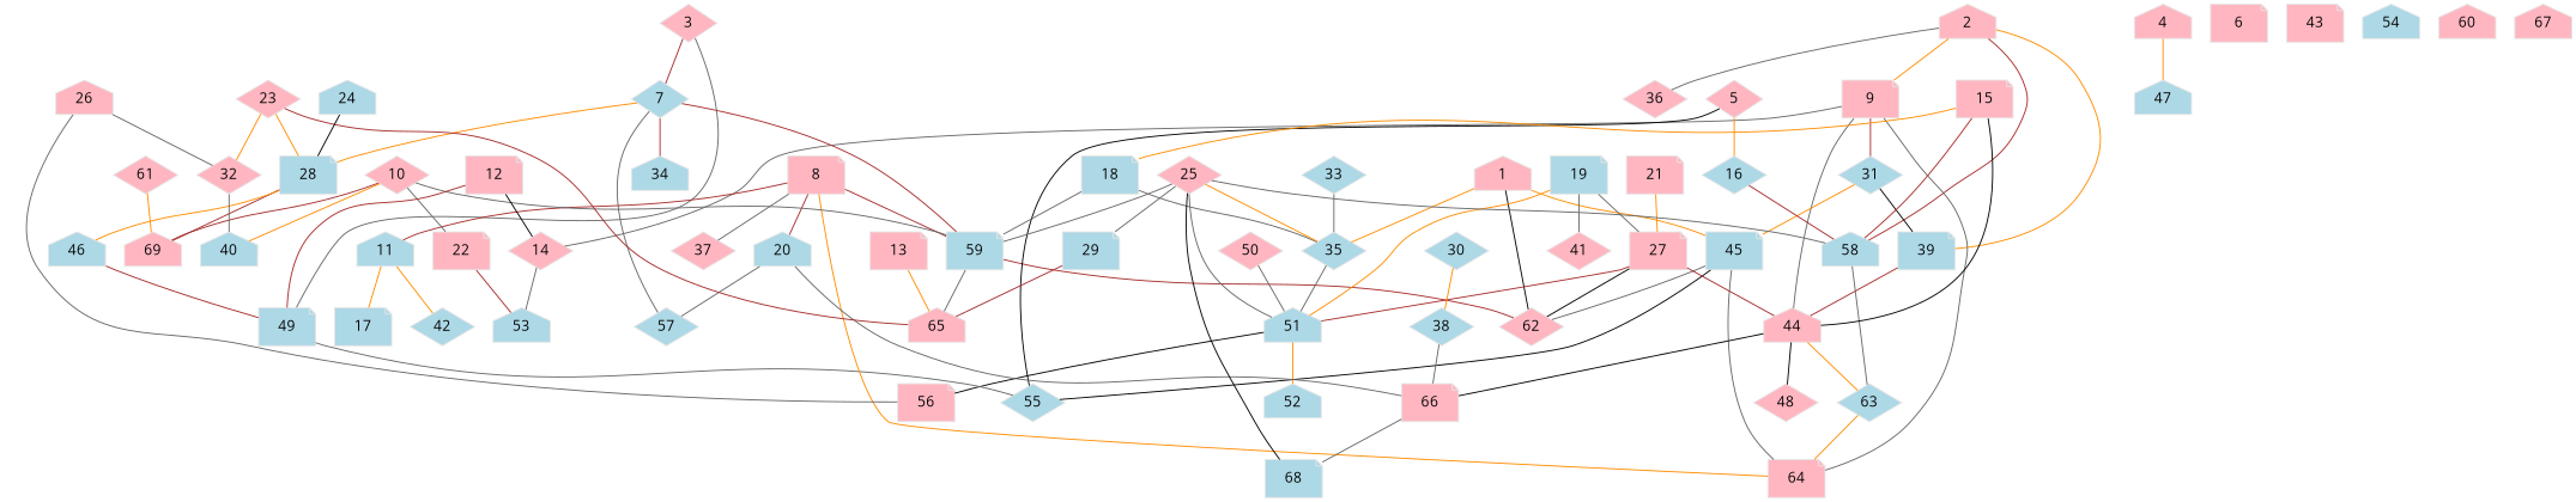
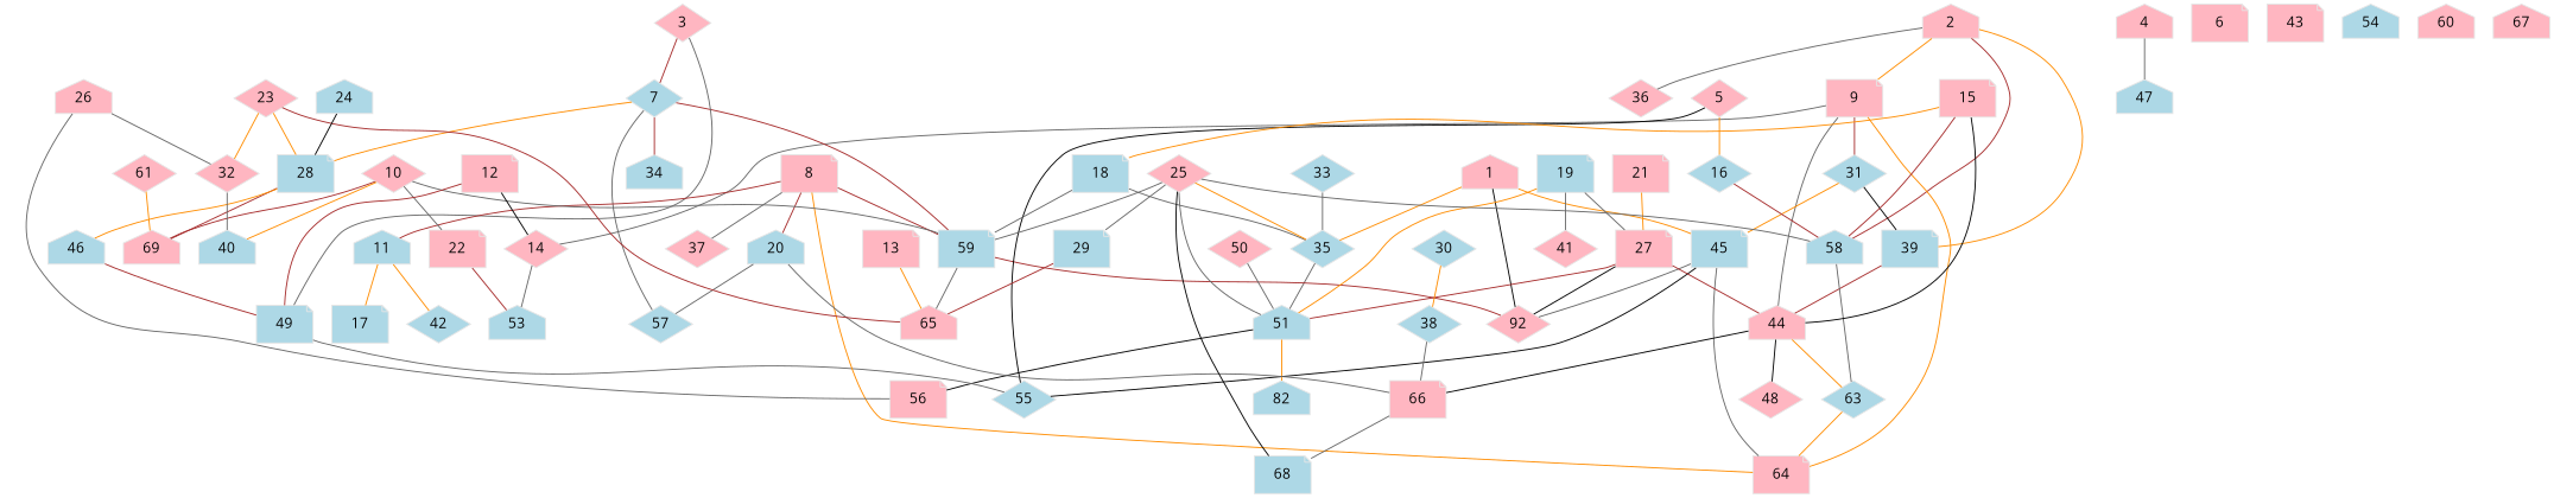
  graph {
    fontname="Open Sans"
    node [color=gray90 fillcolor=lightpink fontname="Open Sans" shape=diamond style=filled]
    edge [color=gray40 fontname="Open Sans"]
    1 [shape=house]
    35 [fillcolor=lightblue]
    45 [fillcolor=lightblue shape=note]
-   62
+   62 [label=92]
    51 [fillcolor=lightblue shape=house]
    55 [fillcolor=lightblue]
    64 [shape=note]
    2 [shape=house]
    9 [shape=note]
    36
    39 [fillcolor=lightblue shape=note]
    58 [fillcolor=lightblue shape=house]
    14
    31 [fillcolor=lightblue]
    44 [shape=house]
    63 [fillcolor=lightblue]
    7 [fillcolor=lightblue]
    3
    49 [fillcolor=lightblue shape=note]
    28 [fillcolor=lightblue shape=note]
    34 [fillcolor=lightblue shape=house]
    57 [fillcolor=lightblue]
    59 [fillcolor=lightblue shape=note]
    4 [shape=house]
    47 [fillcolor=lightblue shape=house]
    16 [fillcolor=lightblue]
    5
    6 [shape=note]
    69 [shape=house]
    46 [fillcolor=lightblue shape=house]
    65 [shape=house]
    8 [shape=note]
    37
    11 [fillcolor=lightblue shape=house]
    20 [fillcolor=lightblue shape=house]
    17 [fillcolor=lightblue shape=note]
    42 [fillcolor=lightblue]
    66 [shape=note]
    53 [fillcolor=lightblue shape=house]
    48
    10
    22 [shape=note]
    40 [fillcolor=lightblue shape=house]
    12 [shape=note]
    13 [shape=note]
    15 [shape=note]
    18 [fillcolor=lightblue shape=note]
    19 [fillcolor=lightblue shape=note]
    27 [shape=note]
    41
    56 [shape=note]
-   52 [fillcolor=lightblue shape=house]
+   52 [fillcolor=lightblue shape=house label=82]
    68 [fillcolor=lightblue shape=note]
    21 [shape=note]
    23
    32
    24 [fillcolor=lightblue shape=house]
    25
    29 [fillcolor=lightblue shape=note]
    26 [shape=house]
    30 [fillcolor=lightblue]
    38 [fillcolor=lightblue]
    33 [fillcolor=lightblue]
    43 [shape=note]
    50
    54 [fillcolor=lightblue shape=house]
    60 [shape=house]
    61
    67 [shape=house]
    1 -- 35 [color=darkorange]
    1 -- 45 [color=darkorange]
    1 -- 62 [color=black]
    35 -- 51
    45 -- 62
    45 -- 55 [color=black]
    45 -- 64
    51 -- 56 [color=black]
    51 -- 52 [color=darkorange]
    2 -- 9 [color=darkorange]
    2 -- 36
    2 -- 39 [color=darkorange]
    2 -- 58 [color=brown]
-   9 -- 64
+   9 -- 64 [color=darkorange]
    9 -- 14
    9 -- 31 [color=brown]
    9 -- 44
    39 -- 44 [color=brown]
    58 -- 63
    14 -- 53
    31 -- 45 [color=darkorange]
    31 -- 39 [color=black]
    44 -- 63 [color=darkorange]
    44 -- 66 [color=black]
    44 -- 48 [color=black]
    63 -- 64 [color=darkorange]
    7 -- 28 [color=darkorange]
    7 -- 34 [color=brown]
    7 -- 57
    7 -- 59 [color=brown]
    3 -- 7 [color=brown]
    3 -- 49
    49 -- 55
    28 -- 69 [color=brown]
    28 -- 46 [color=darkorange]
    59 -- 62 [color=brown]
    59 -- 65
-   4 -- 47 [color=darkorange]
+   4 -- 47
    16 -- 58 [color=brown]
    5 -- 55 [color=black]
    5 -- 16 [color=darkorange]
    46 -- 49 [color=brown]
    8 -- 64 [color=darkorange]
    8 -- 59 [color=brown]
    8 -- 37
    8 -- 11 [color=brown]
    8 -- 20 [color=brown]
    11 -- 17 [color=darkorange]
    11 -- 42 [color=darkorange]
    20 -- 57
    20 -- 66
    66 -- 68
    10 -- 59
    10 -- 69 [color=brown]
    10 -- 22
    10 -- 40 [color=darkorange]
    22 -- 53 [color=brown]
    12 -- 14 [color=black]
    12 -- 49 [color=brown]
    13 -- 65 [color=darkorange]
    15 -- 58 [color=brown]
    15 -- 44 [color=black]
    15 -- 18 [color=darkorange]
    18 -- 35
    18 -- 59
    19 -- 51 [color=darkorange]
    19 -- 27
    19 -- 41
    27 -- 62 [color=black]
    27 -- 51 [color=brown]
    27 -- 44 [color=brown]
    21 -- 27 [color=darkorange]
    23 -- 28 [color=darkorange]
    23 -- 65 [color=brown]
    23 -- 32 [color=darkorange]
    32 -- 40
    24 -- 28 [color=black]
    25 -- 35 [color=darkorange]
    25 -- 51
    25 -- 58
    25 -- 59
    25 -- 68 [color=black]
    25 -- 29
    29 -- 65 [color=brown]
    26 -- 56
    26 -- 32
    30 -- 38 [color=darkorange]
    38 -- 66
    33 -- 35
    50 -- 51
    61 -- 69 [color=darkorange]
  }
